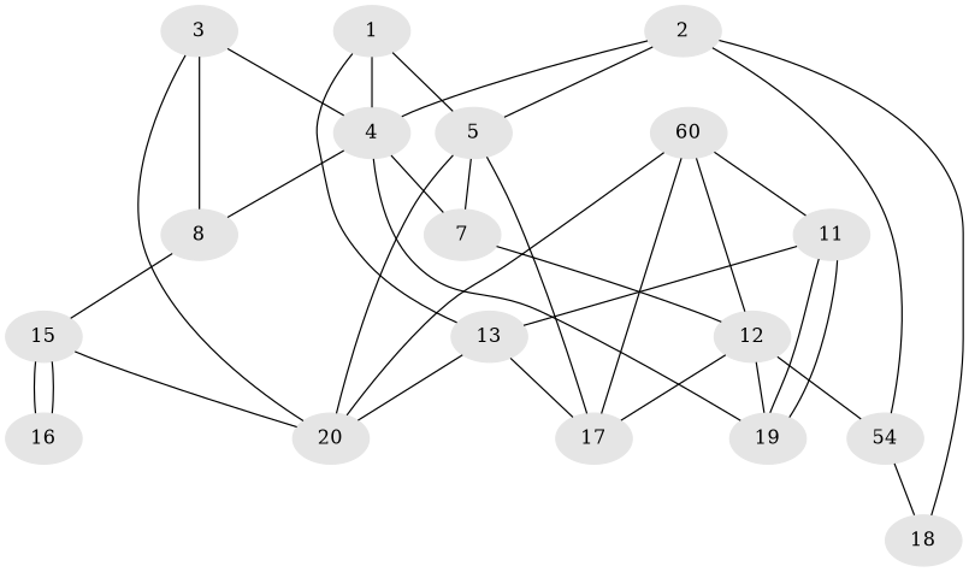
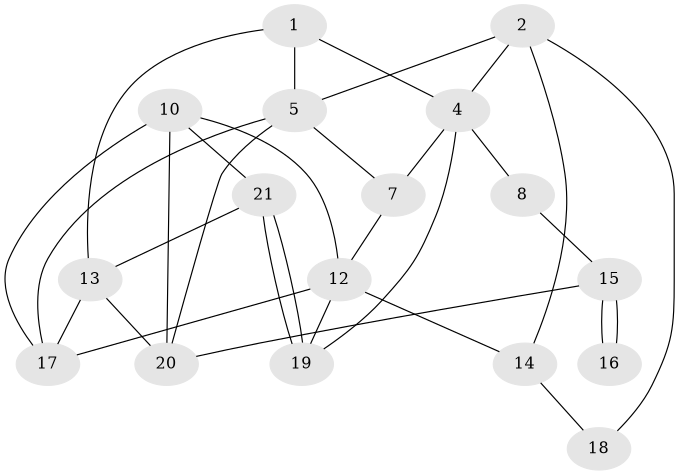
  graph {
    node [color=gray90 style=filled]
    1
    4
    5
    13
    8
    7
    19
    20
    17
    2 [super="+6"]
-   14 [label=54]
+   14
    18
-   3
    15
    12
    16 [super="+6"]
-   10 [super="+9" label=60]
-   11 [super="+9"]
+   10 [super="+9"]
+   11 [super="+9" label=21]
    1 -- 4
    1 -- 5
    1 -- 13
    4 -- 8
    4 -- 7
    4 -- 19
    5 -- 7
    5 -- 20
    5 -- 17
    13 -- 20
    13 -- 17
    8 -- 15
    7 -- 12
    2 -- 4
    2 -- 5
    2 -- 14
    2 -- 18
    14 -- 18
-   3 -- 4
-   3 -- 8
-   3 -- 20
    15 -- 20
    15 -- 16
    15 -- 16
    12 -- 19
    12 -- 17
    12 -- 14
    10 -- 20
    10 -- 17
    10 -- 12
    10 -- 11
    11 -- 13
    11 -- 19
    11 -- 19
  }
